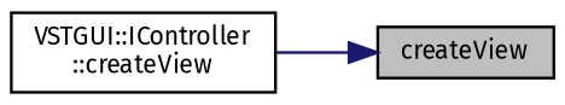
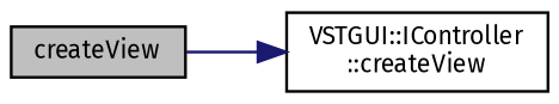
  digraph {
    rankdir=LR
    fontname="Fira Sans"
    node [color=black fontname="Fira Sans" fontsize=9 shape=record]
    n1 [fillcolor=grey75 fontcolor=black height=0.2 label=createView style=filled width=0.4]
    n2 [height=0.2 label="VSTGUI::IController\l::createView" width=0.4]
-   n2 -> n1 [color=midnightblue fontname="Fira Sans" fontsize=9 labelfontname=Arial labelfontsize=9 style=solid]
+   n1 -> n2 [color=midnightblue fontname="Fira Sans" fontsize=9 labelfontname=Arial labelfontsize=9 style=solid]
  }
